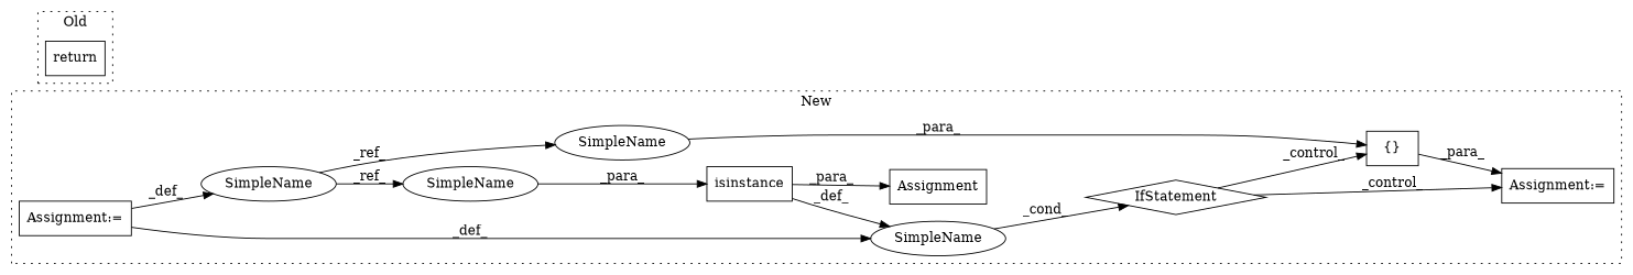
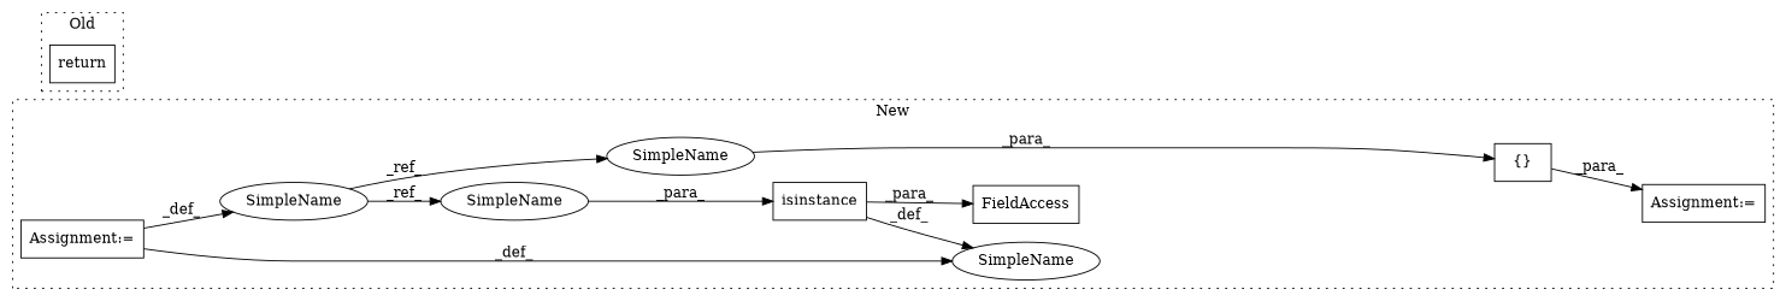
  digraph {
    rankdir=LR
    node [a=42 l=5 s=2646 shape=box]
    n1 [a=32 l="11,1" label=isinstance s="2675,2696"]
-   n2 [a=25 l="4,2" label=IfStatement s="2670,2697" shape=diamond]
    n3 [a=7 l=1 label="Assignment:=" s=2712]
    n4 [label=SimpleName shape=ellipse l="" s=""]
-   n5 [a=22 l=4 label=Assignment s=2692]
+   n5 [a=22 l=4 label=FieldAccess s=2692]
    n6 [a=4 l="1,1" label="{}" s="2722,2728"]
    n7 [label=SimpleName shape=ellipse]
    n8 [a=7 label="Assignment:="]
    n9 [label=SimpleName s=2686 shape=ellipse]
    n10 [label=SimpleName s=2723 shape=ellipse]
    n11 [a=41 l=7 label=return s=2801]
    subgraph cluster_1 {
      label=New
      style=dotted
      n1
-     n2
      n3
      n4
      n5
      n6
      n7
      n8
      n9
      n10
    }
    subgraph cluster_2 {
      label=Old
      style=dotted
      n11
    }
    n1 -> n4 [label=_def_]
    n1 -> n5 [label=_para_]
-   n2 -> n3 [label=_control_]
-   n2 -> n6 [label=_control_]
-   n4 -> n2 [label=_cond_]
    n6 -> n3 [label=_para_]
    n7 -> n9 [label=_ref_]
    n7 -> n10 [label=_ref_]
    n8 -> n4 [label=_def_]
    n8 -> n7 [label=_def_]
    n9 -> n1 [label=_para_]
    n10 -> n6 [label=_para_]
  }
